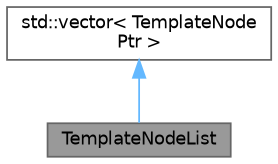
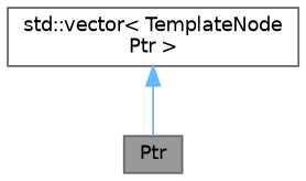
  digraph {
    node [color=gray40 fontname=Helvetica fontsize=10 shape=box style=filled]
-   n1 [fillcolor=grey60 fontcolor=black height=0.2 label=TemplateNodeList width=0.4]
+   n1 [fillcolor=grey60 fontcolor=black height=0.2 label=Ptr width=0.4]
    n2 [fillcolor=white height=0.2 label="std::vector\< TemplateNode\lPtr \>" width=0.4]
    n2 -> n1 [color=steelblue1 dir=back fontname=Helvetica fontsize=10 labelfontname=Helvetica labelfontsize=10 style=solid]
  }
